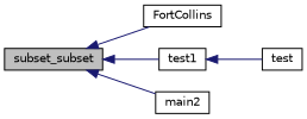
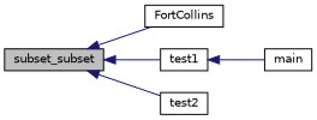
  digraph {
    rankdir=LR
    node [color=black fillcolor=white fontname=Helvetica fontsize=10 shape=record style=filled]
    edge [color=midnightblue dir=back fontname=Helvetica fontsize=10 labelfontname=Helvetica labelfontsize=10 style=solid]
    n1 [fillcolor=grey75 fontcolor=black height=0.2 label=subset_subset width=0.4]
    n2 [height=0.2 label=FortCollins width=0.4]
    n3 [height=0.2 label=test1 width=0.4]
-   n4 [height=0.2 label=main2 width=0.4]
-   n5 [height=0.2 label=test width=0.4]
+   n4 [height=0.2 label=test2 width=0.4]
+   n5 [height=0.2 label=main width=0.4]
    n1 -> n2
    n1 -> n3
    n1 -> n4
    n3 -> n5
  }
